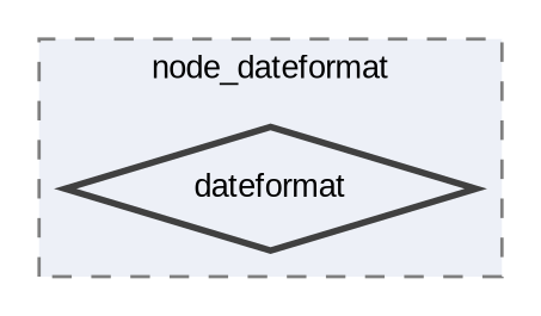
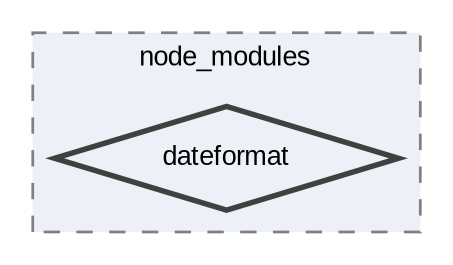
  digraph {
    compound=true
    rankdir=LR
    fontname="Liberation Sans"
    n1 [color=grey25 fillcolor="#edf0f7" fontname="Liberation Sans" fontsize=10 height=0.2 label=dateformat shape=diamond style="filled,bold" width=0.4]
    subgraph cluster_1 {
      bgcolor="#edf0f7"
      fontsize=10
-     label=node_dateformat
+     label=node_modules
      pencolor=grey50
      style="filled,dashed"
      n1
    }
  }
